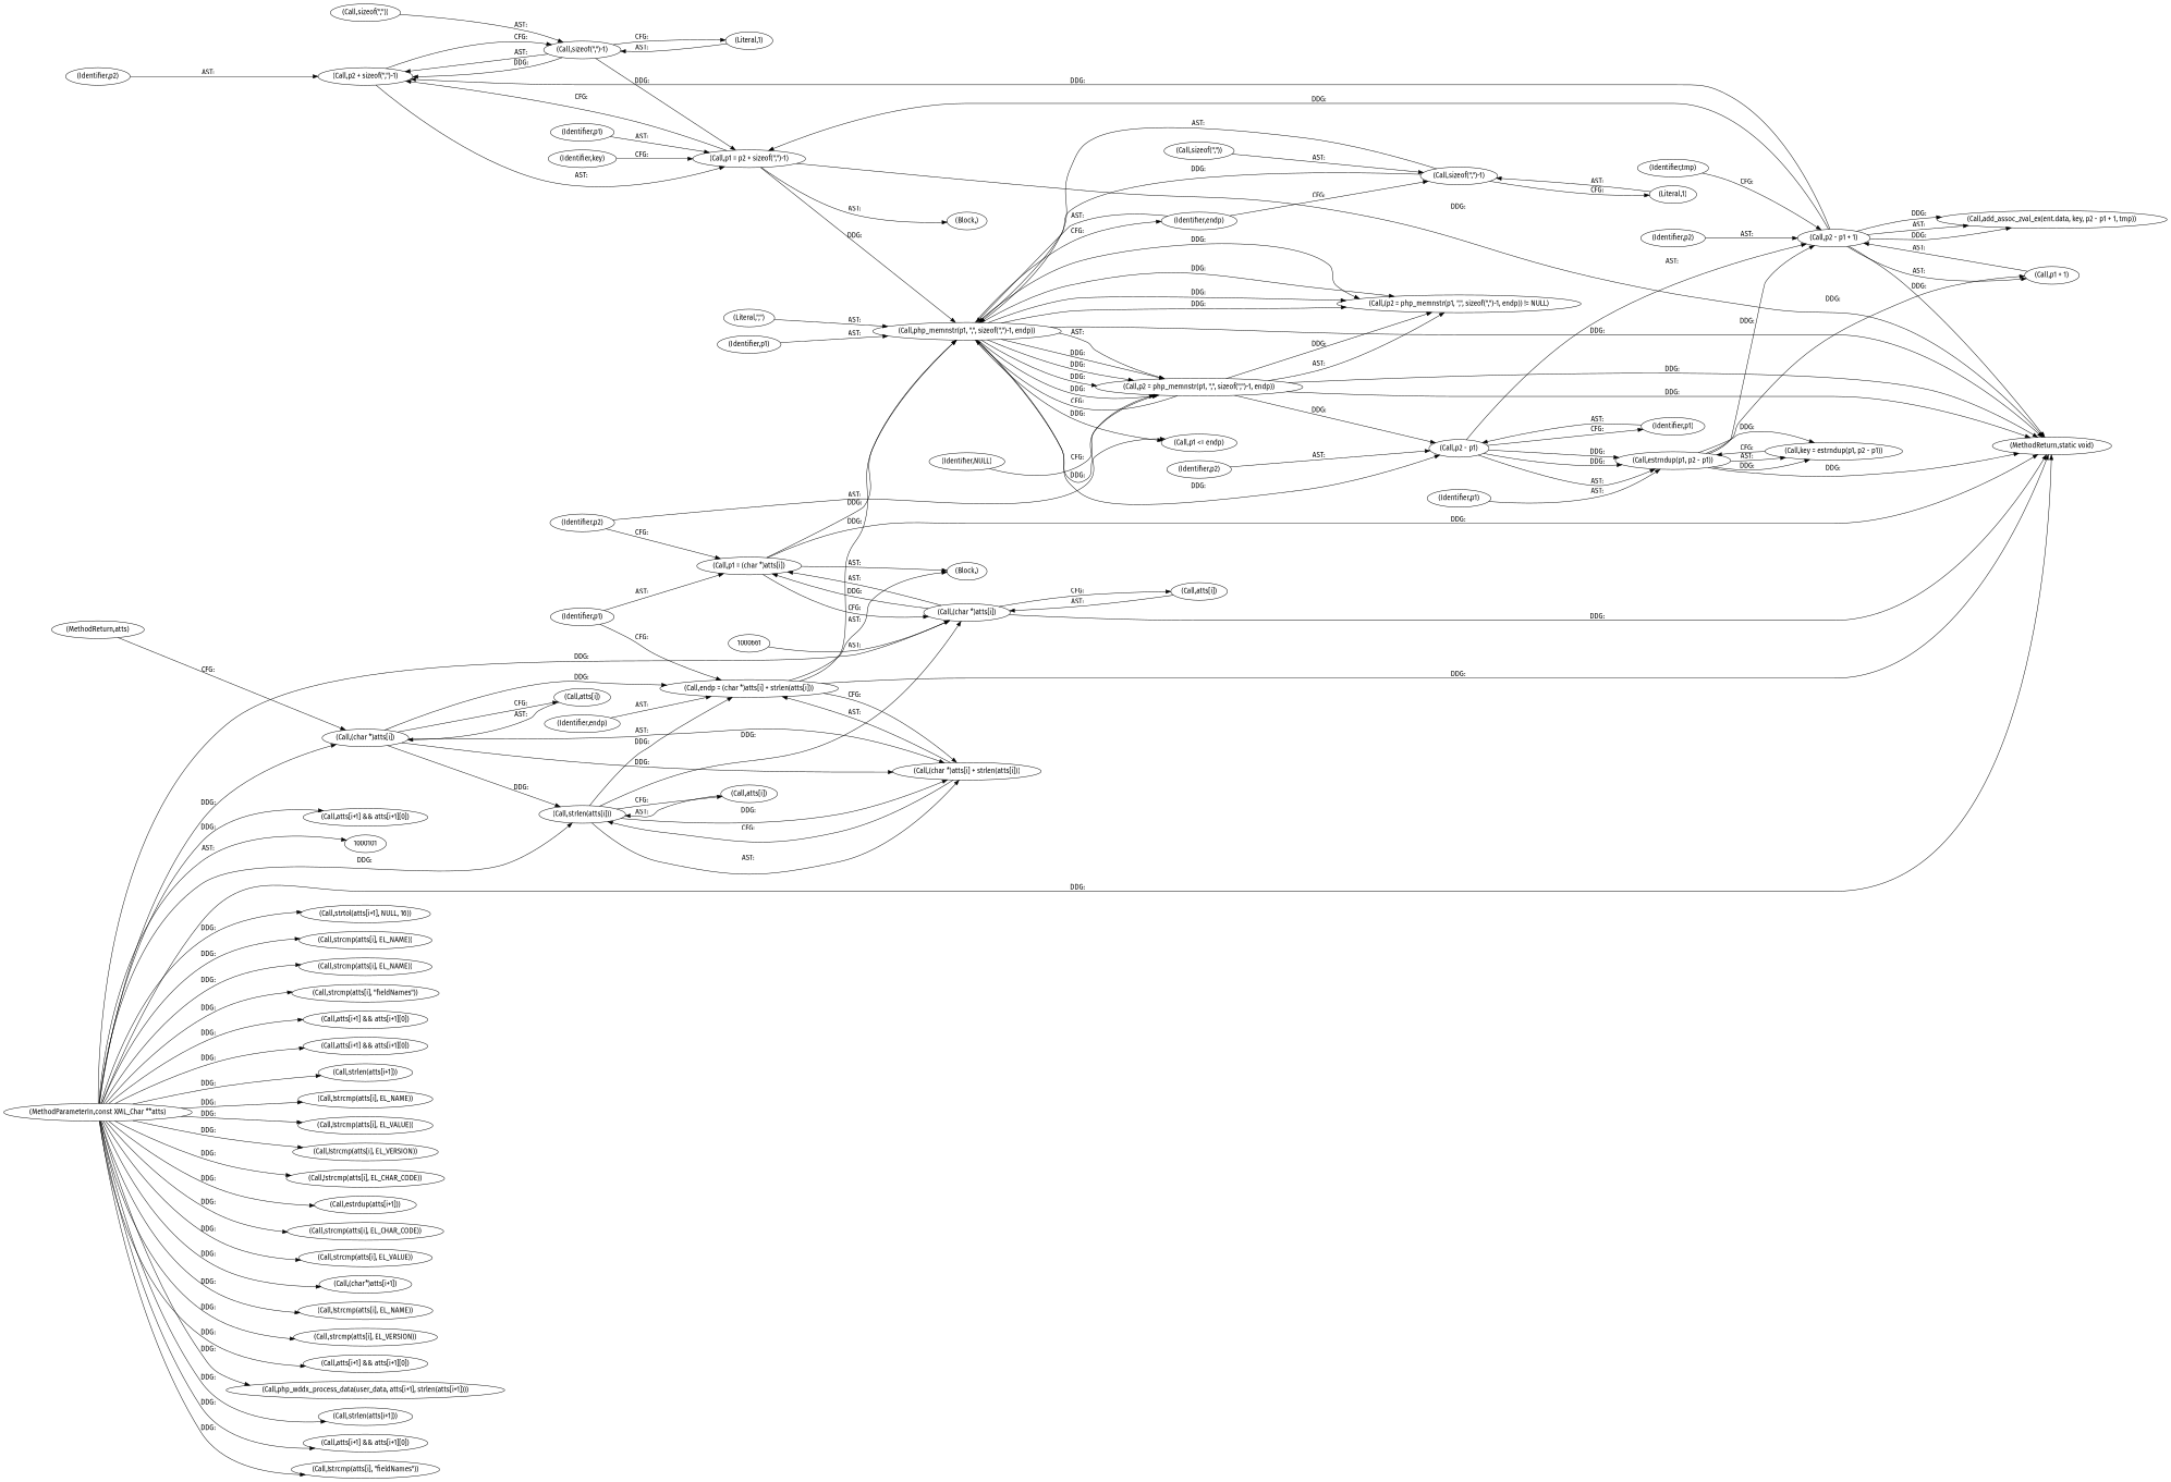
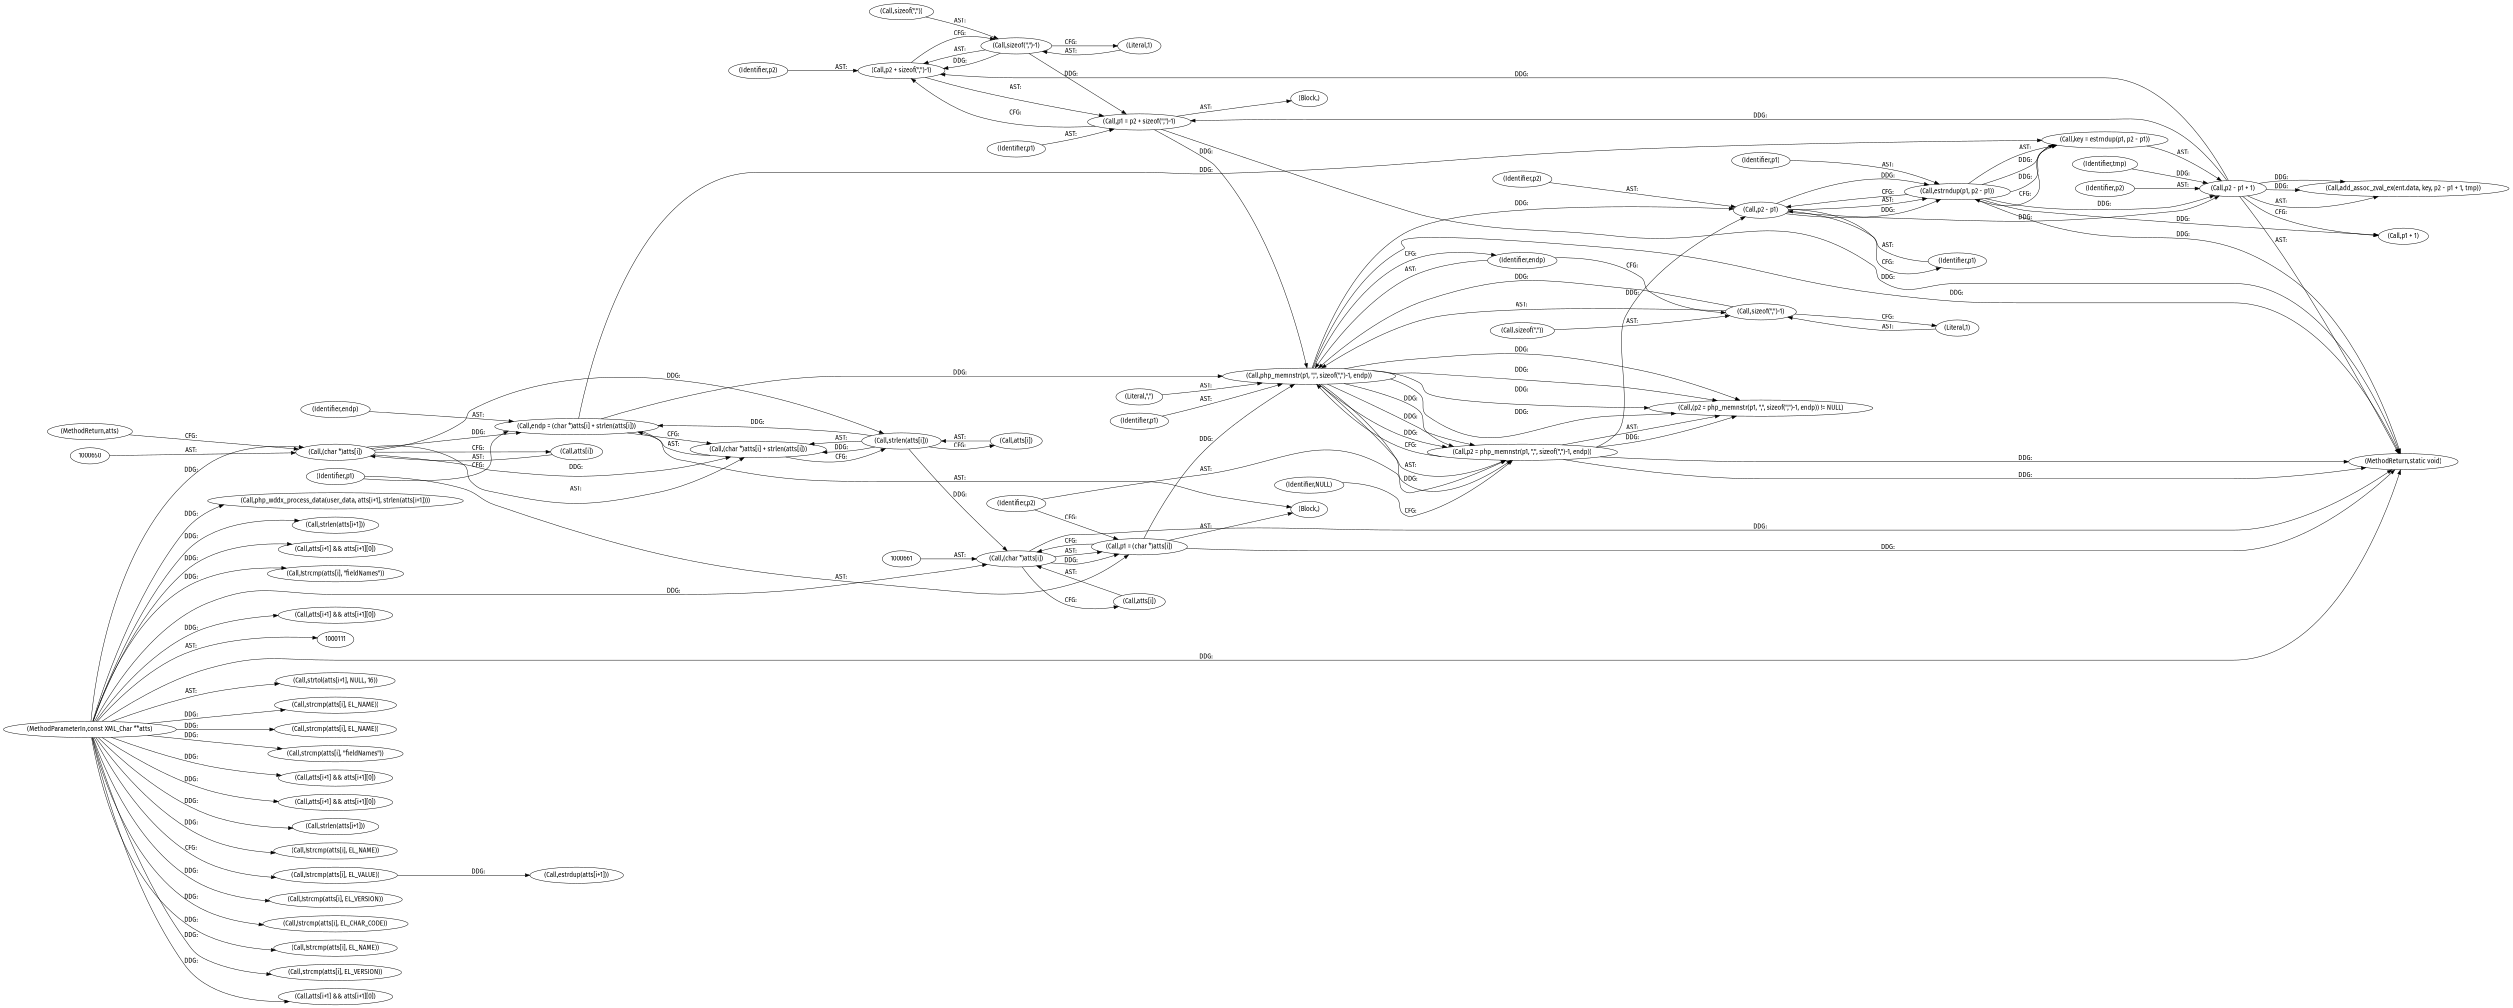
  digraph {
    fontname="Fira Sans"
    rankdir=LR
    node [fontname="Fira Sans"]
    edge [fontname="Fira Sans"]
    n1 [label="(Call,p2 + sizeof(\",\")-1)"]
    n2 [label="(Call,p1 = p2 + sizeof(\",\")-1)"]
    n3 [label="(Call,sizeof(\",\")-1)"]
    n4 [label="(MethodReturn,static void)"]
    n5 [label="(Call,php_memnstr(p1, \",\", sizeof(\",\")-1, endp))"]
    n6 [label="(Block,)"]
    n7 [label="(Literal,1)"]
    n8 [label="(Call,p2 - p1 + 1)"]
    n9 [label="(Call,p1 + 1)"]
    n10 [label="(Call,add_assoc_zval_ex(ent.data, key, p2 - p1 + 1, tmp))"]
    n11 [label="(Call,p2 - p1)"]
    n12 [label="(Call,estrndup(p1, p2 - p1))"]
    n13 [label="(Identifier,p1)"]
    n14 [label="(Call,key = estrndup(p1, p2 - p1))"]
    n15 [label="(Call,p2 = php_memnstr(p1, \",\", sizeof(\",\")-1, endp))"]
    n16 [label="(Call,(p2 = php_memnstr(p1, \",\", sizeof(\",\")-1, endp)) != NULL)"]
    n17 [label="(Identifier,endp)"]
-   n18 [label="(Call,p1 <= endp)"]
    n19 [label="(Call,sizeof(\",\")-1)"]
    n20 [label="(Call,p1 = (char *)atts[i])"]
    n21 [label="(Call,(char *)atts[i])"]
    n22 [label="(Block,)"]
    n23 [label="(Call,atts[i])"]
    n24 [label="(Call,strlen(atts[i]))"]
    n25 [label="(Call,endp = (char *)atts[i] + strlen(atts[i]))"]
    n26 [label="(Call,atts[i])"]
    n27 [label="(Call,(char *)atts[i] + strlen(atts[i]))"]
    n28 [label="(Call,(char *)atts[i])"]
    n29 [label="(Call,atts[i])"]
    n30 [label="(MethodParameterIn,const XML_Char **atts)"]
    n31 [label="(Call,strtol(atts[i+1], NULL, 16))"]
    n32 [label="(Call,strcmp(atts[i], EL_NAME))"]
    n33 [label="(Call,strcmp(atts[i], EL_NAME))"]
    n34 [label="(Call,strcmp(atts[i], \"fieldNames\"))"]
    n35 [label="(Call,atts[i+1] && atts[i+1][0])"]
    n36 [label="(Call,atts[i+1] && atts[i+1][0])"]
    n37 [label="(Call,strlen(atts[i+1]))"]
    n38 [label="(Call,!strcmp(atts[i], EL_NAME))"]
    n39 [label="(Call,!strcmp(atts[i], EL_VALUE))"]
    n40 [label="(Call,!strcmp(atts[i], EL_VERSION))"]
    n41 [label="(Call,!strcmp(atts[i], EL_CHAR_CODE))"]
    n42 [label="(Call,estrdup(atts[i+1]))"]
-   n43 [label="(Call,strcmp(atts[i], EL_CHAR_CODE))"]
-   n44 [label="(Call,strcmp(atts[i], EL_VALUE))"]
-   n45 [label="(Call,(char*)atts[i+1])"]
    n46 [label="(Call,!strcmp(atts[i], EL_NAME))"]
    n47 [label="(Call,strcmp(atts[i], EL_VERSION))"]
    n48 [label="(Call,atts[i+1] && atts[i+1][0])"]
    n49 [label="(Call,php_wddx_process_data(user_data, atts[i+1], strlen(atts[i+1])))"]
    n50 [label="(Call,strlen(atts[i+1]))"]
    n51 [label="(Call,atts[i+1] && atts[i+1][0])"]
    n52 [label="(Call,!strcmp(atts[i], \"fieldNames\"))"]
    n53 [label="(Call,atts[i+1] && atts[i+1][0])"]
-   1000101
+   1000101 [label=1000111]
    n55 [label="(Literal,1)"]
    n56 [label="(Identifier,p1)"]
    n57 [label="(Identifier,p1)"]
    n58 [label="(Identifier,tmp)"]
    n59 [label="(Identifier,NULL)"]
    n60 [label="(Identifier,p2)"]
    n61 [label="(MethodReturn,atts)"]
-   n62 [label="(Identifier,key)"]
    n63 [label="(Identifier,p2)"]
    n64 [label="(Call,sizeof(\",\"))"]
    n65 [label="(Literal,\",\")"]
    n66 [label="(Call,sizeof(\",\"))"]
    n67 [label="(Identifier,p1)"]
    n68 [label="(Identifier,p2)"]
    n69 [label="(Identifier,p1)"]
    n70 [label="(Identifier,p2)"]
    n71 [label="(Identifier,endp)"]
    1000661
+   1000650
    n1 -> n2 [label="AST: "]
    n1 -> n3 [label="CFG: "]
    n2 -> n1 [label="CFG: "]
    n2 -> n4 [label="DDG: "]
    n2 -> n5 [label="DDG: "]
    n2 -> n6 [label="AST: "]
    n3 -> n1 [label="AST: "]
    n3 -> n1 [label="DDG: "]
    n3 -> n2 [label="DDG: "]
    n3 -> n7 [label="CFG: "]
    n5 -> n4 [label="DDG: "]
    n5 -> n11 [label="DDG: "]
    n5 -> n15 [label="AST: "]
    n5 -> n15 [label="DDG: "]
    n5 -> n15 [label="DDG: "]
    n5 -> n15 [label="DDG: "]
    n5 -> n15 [label="DDG: "]
    n5 -> n16 [label="DDG: "]
    n5 -> n16 [label="DDG: "]
    n5 -> n16 [label="DDG: "]
    n5 -> n16 [label="DDG: "]
    n5 -> n17 [label="CFG: "]
-   n5 -> n18 [label="DDG: "]
-   n5 -> n18 [label="DDG: "]
    n7 -> n3 [label="AST: "]
    n8 -> n1 [label="DDG: "]
    n8 -> n2 [label="DDG: "]
-   n8 -> n4 [label="DDG: "]
-   n8 -> n9 [label="AST: "]
+   n8 -> n4 [label="AST: "]
+   n8 -> n9 [label="CFG: "]
    n8 -> n10 [label="AST: "]
    n8 -> n10 [label="DDG: "]
    n8 -> n10 [label="DDG: "]
-   n9 -> n8 [label="AST: "]
-   n11 -> n8 [label="AST: "]
+   n14 -> n8 [label="AST: "]
+   n11 -> n8 [label="DDG: "]
    n11 -> n12 [label="AST: "]
    n11 -> n12 [label="DDG: "]
    n11 -> n12 [label="DDG: "]
    n11 -> n13 [label="CFG: "]
    n12 -> n4 [label="DDG: "]
    n12 -> n8 [label="DDG: "]
    n12 -> n9 [label="DDG: "]
+   n12 -> n11 [label="CFG: "]
    n12 -> n14 [label="AST: "]
    n12 -> n14 [label="DDG: "]
    n12 -> n14 [label="DDG: "]
    n13 -> n11 [label="AST: "]
    n14 -> n12 [label="CFG: "]
    n15 -> n4 [label="DDG: "]
    n15 -> n4 [label="DDG: "]
    n15 -> n5 [label="CFG: "]
    n15 -> n11 [label="DDG: "]
    n15 -> n16 [label="AST: "]
    n15 -> n16 [label="DDG: "]
    n17 -> n5 [label="AST: "]
    n17 -> n19 [label="CFG: "]
    n19 -> n5 [label="AST: "]
    n19 -> n5 [label="DDG: "]
    n19 -> n55 [label="CFG: "]
    n20 -> n4 [label="DDG: "]
    n20 -> n5 [label="DDG: "]
    n20 -> n21 [label="CFG: "]
    n20 -> n22 [label="AST: "]
    n21 -> n4 [label="DDG: "]
    n21 -> n20 [label="AST: "]
    n21 -> n20 [label="DDG: "]
    n21 -> n23 [label="CFG: "]
    n23 -> n21 [label="AST: "]
    n24 -> n21 [label="DDG: "]
    n24 -> n25 [label="DDG: "]
    n24 -> n26 [label="CFG: "]
    n24 -> n27 [label="AST: "]
    n24 -> n27 [label="DDG: "]
-   n25 -> n4 [label="DDG: "]
+   n25 -> n14 [label="DDG: "]
    n25 -> n5 [label="DDG: "]
    n25 -> n22 [label="AST: "]
    n25 -> n27 [label="CFG: "]
    n26 -> n24 [label="AST: "]
    n27 -> n24 [label="CFG: "]
    n27 -> n25 [label="AST: "]
    n28 -> n24 [label="DDG: "]
    n28 -> n25 [label="DDG: "]
    n28 -> n27 [label="AST: "]
    n28 -> n27 [label="DDG: "]
    n28 -> n29 [label="CFG: "]
    n29 -> n28 [label="AST: "]
    n30 -> n4 [label="DDG: "]
    n30 -> n21 [label="DDG: "]
-   n30 -> n24 [label="DDG: "]
    n30 -> n28 [label="DDG: "]
-   n30 -> n31 [label="DDG: "]
+   n30 -> n31 [label="AST: "]
    n30 -> n32 [label="DDG: "]
    n30 -> n33 [label="DDG: "]
    n30 -> n34 [label="DDG: "]
    n30 -> n35 [label="DDG: "]
    n30 -> n36 [label="DDG: "]
    n30 -> n37 [label="DDG: "]
    n30 -> n38 [label="DDG: "]
-   n30 -> n39 [label="DDG: "]
+   n30 -> n39 [label="CFG: "]
    n30 -> n40 [label="DDG: "]
    n30 -> n41 [label="DDG: "]
-   n30 -> n42 [label="DDG: "]
-   n30 -> n43 [label="DDG: "]
-   n30 -> n44 [label="DDG: "]
-   n30 -> n45 [label="DDG: "]
+   n39 -> n42 [label="DDG: "]
    n30 -> n46 [label="DDG: "]
    n30 -> n47 [label="DDG: "]
    n30 -> n48 [label="DDG: "]
    n30 -> n49 [label="DDG: "]
    n30 -> n50 [label="DDG: "]
    n30 -> n51 [label="DDG: "]
    n30 -> n52 [label="DDG: "]
    n30 -> n53 [label="DDG: "]
    n30 -> 1000101 [label="AST: "]
    n55 -> n19 [label="AST: "]
    n56 -> n20 [label="AST: "]
    n56 -> n25 [label="CFG: "]
    n57 -> n2 [label="AST: "]
-   n58 -> n8 [label="CFG: "]
+   n58 -> n8 [label="DDG: "]
    n59 -> n15 [label="CFG: "]
    n60 -> n8 [label="AST: "]
    n61 -> n28 [label="CFG: "]
-   n62 -> n2 [label="CFG: "]
    n63 -> n15 [label="AST: "]
    n63 -> n20 [label="CFG: "]
    n64 -> n3 [label="AST: "]
    n65 -> n5 [label="AST: "]
    n66 -> n19 [label="AST: "]
    n67 -> n12 [label="AST: "]
    n68 -> n1 [label="AST: "]
    n69 -> n5 [label="AST: "]
    n70 -> n11 [label="AST: "]
    n71 -> n25 [label="AST: "]
    1000661 -> n21 [label="AST: "]
+   1000650 -> n28 [label="AST: "]
  }
